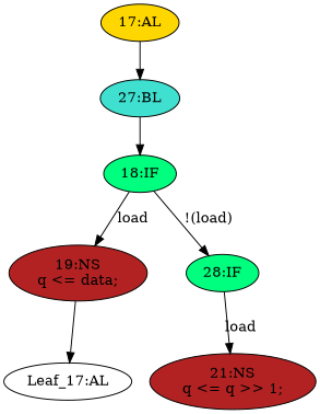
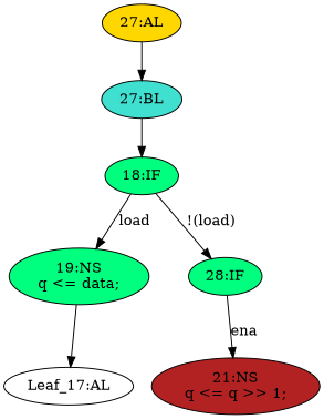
  strict digraph {
    node [fillcolor=springgreen statements="[]" style=filled typ=IfStatement]
    edge [cond="[]" lineno=None]
-   n1 [ast="<pyverilog.vparser.ast.Always object at 0x7ff93cf4c110>" clk_sens=True fillcolor=gold label="17:AL" sens="['clk']" typ=Always use_var="['load', 'ena', 'data', 'q']"]
+   n1 [ast="<pyverilog.vparser.ast.Always object at 0x7ff93cf4c110>" clk_sens=True fillcolor=gold label="27:AL" sens="['clk']" typ=Always use_var="['load', 'ena', 'data', 'q']"]
    n2 [ast="<pyverilog.vparser.ast.Block object at 0x7ff93cf4c2d0>" fillcolor=turquoise label="27:BL" typ=Block]
    n3 [ast="<pyverilog.vparser.ast.IfStatement object at 0x7ff93cf4c310>" label="18:IF"]
-   n4 [ast="<pyverilog.vparser.ast.NonblockingSubstitution object at 0x7ff93cf4c650>" fillcolor=firebrick label="19:NS\nq <= data;" statements="[<pyverilog.vparser.ast.NonblockingSubstitution object at 0x7ff93cf4c650>]" typ=NonblockingSubstitution]
+   n4 [ast="<pyverilog.vparser.ast.NonblockingSubstitution object at 0x7ff93cf4c650>" label="19:NS\nq <= data;" statements="[<pyverilog.vparser.ast.NonblockingSubstitution object at 0x7ff93cf4c650>]" typ=NonblockingSubstitution]
    n5 [ast="<pyverilog.vparser.ast.IfStatement object at 0x7ff93cf4c390>" label="28:IF"]
    n6 [def_var="['q']" label="Leaf_17:AL" fillcolor="" statements="" style="" typ=""]
    n7 [ast="<pyverilog.vparser.ast.NonblockingSubstitution object at 0x7ff93cf4c410>" fillcolor=firebrick label="21:NS\nq <= q >> 1;" statements="[<pyverilog.vparser.ast.NonblockingSubstitution object at 0x7ff93cf4c410>]" typ=NonblockingSubstitution]
    n1 -> n2
    n2 -> n3
    n3 -> n4 [cond="['load']" label=load lineno=18]
    n3 -> n5 [cond="['load']" label="!(load)" lineno=18]
    n4 -> n6
-   n5 -> n7 [cond="['ena']" label=load lineno=20]
+   n5 -> n7 [cond="['ena']" label=ena lineno=20]
  }
